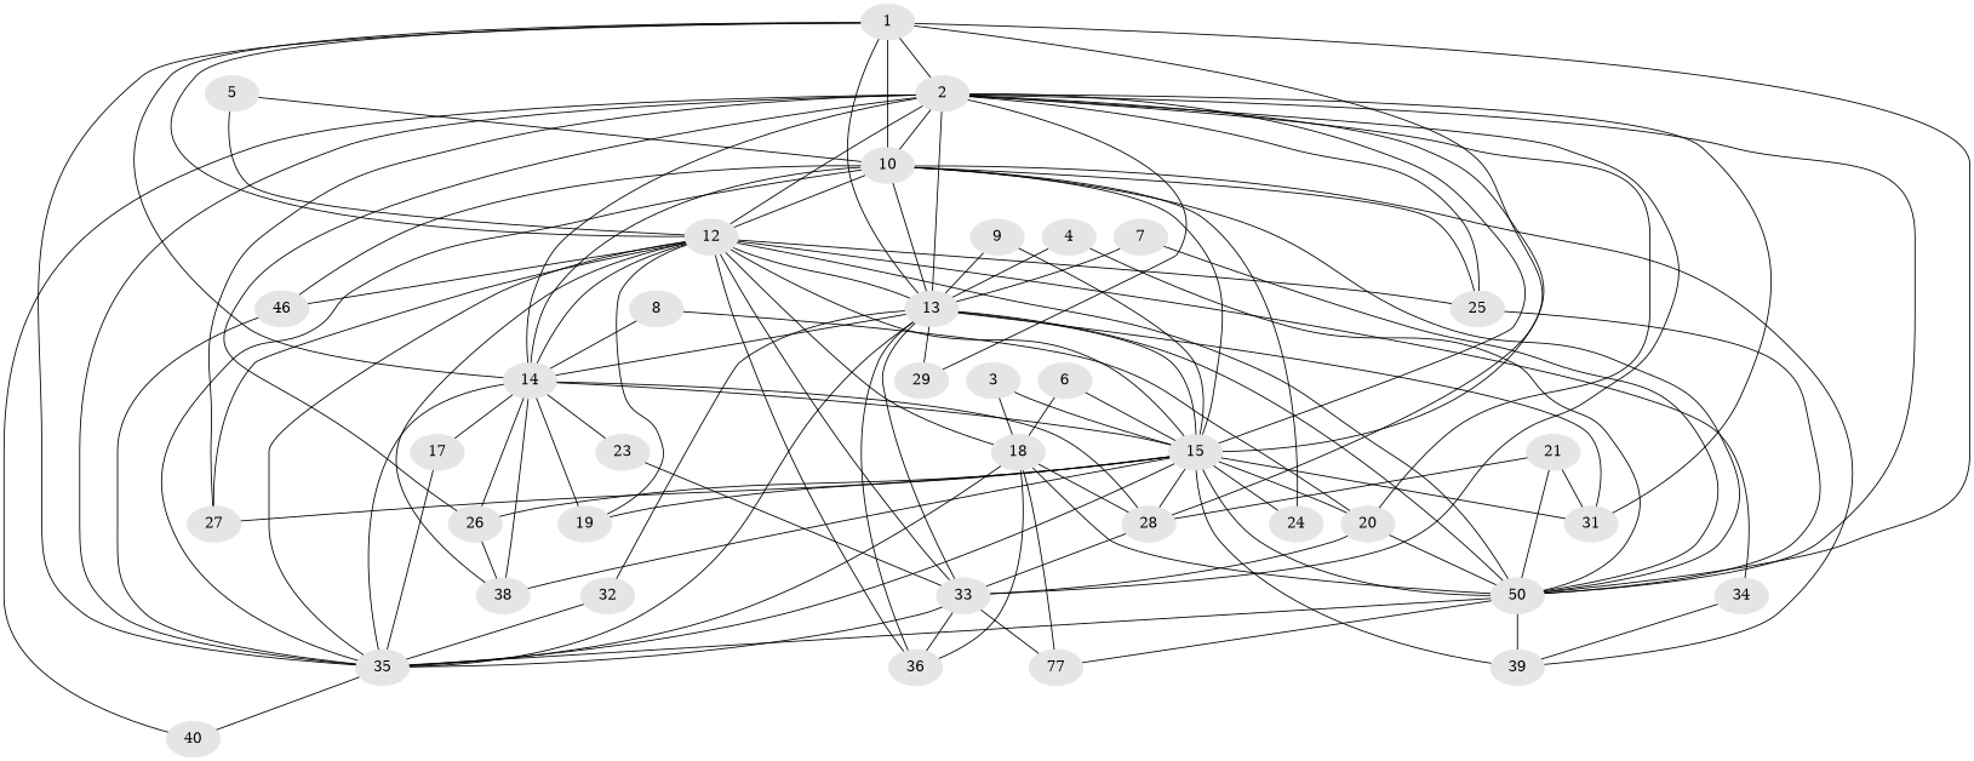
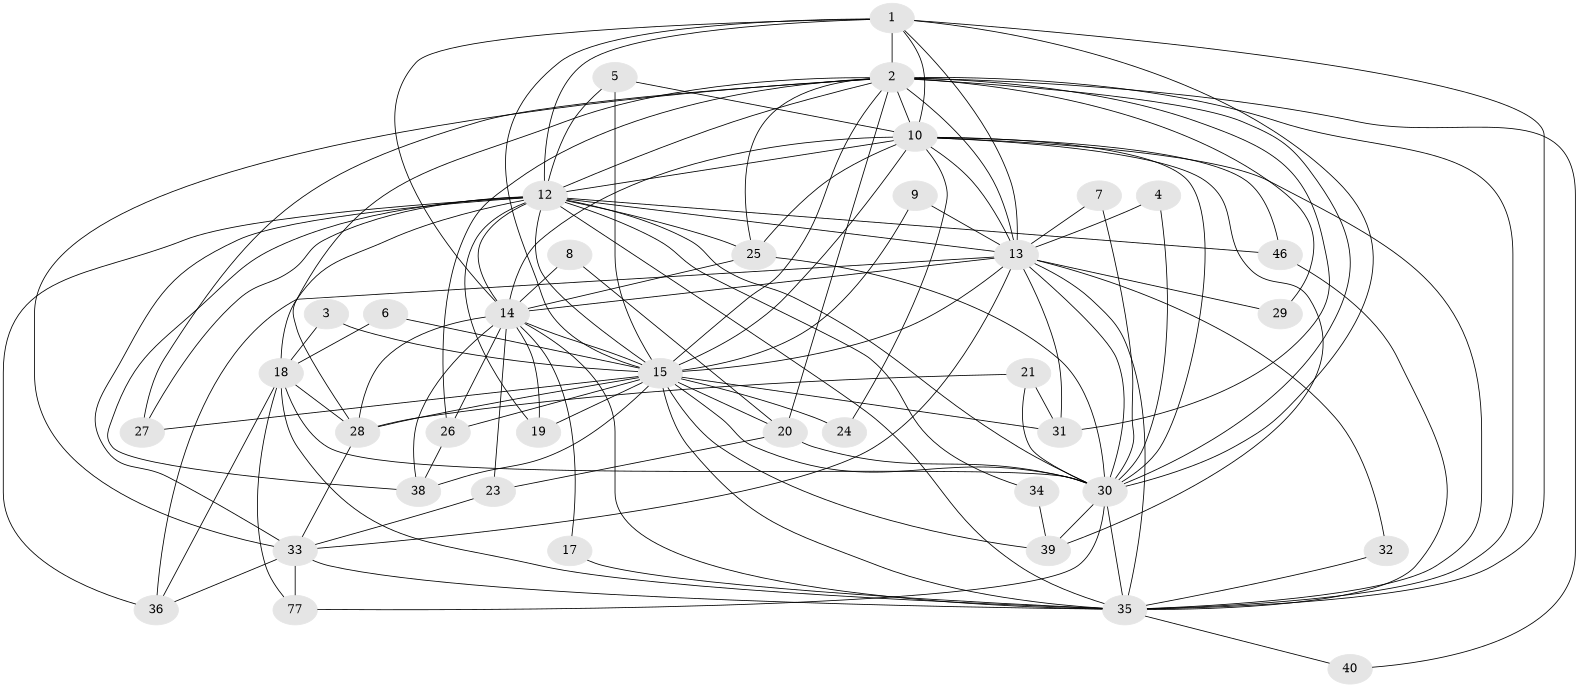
  graph {
    node [color=gray90 style=filled]
    edge [weight=1.0]
    1
    2
    10
    12
    13
    14
    15
-   30 [label=50]
+   30
    35
    20
    25
    26
    27
    28
    29
    31
    33
    40
    n19 [label=46]
    24
    39
    18
    19
    34
    36
    38
    32
    17
    23
    n30 [label=77]
    3
    4
    5
    6
    7
    8
    9
    21
    1 -- 2 [weight=2.0]
    1 -- 10
    1 -- 12
    1 -- 13
    1 -- 14
    1 -- 15
    1 -- 30
    1 -- 35
    2 -- 10 [weight=3.0]
    2 -- 12 [weight=2.0]
    2 -- 13 [weight=2.0]
-   2 -- 14 [weight=2.0]
+   25 -- 14 [weight=2.0]
    2 -- 15 [weight=3.0]
    2 -- 30 [weight=2.0]
    2 -- 35 [weight=2.0]
    2 -- 20
    2 -- 25
    2 -- 26
    2 -- 27
    2 -- 28 [weight=2.0]
    2 -- 29 [weight=2.0]
    2 -- 31
    2 -- 33
    2 -- 40
    10 -- 12
    10 -- 13
    10 -- 14
    10 -- 15
    10 -- 30
    10 -- 35
    10 -- 25
    10 -- n19
    10 -- 24
    10 -- 39
    12 -- 13 [weight=2.0]
    12 -- 14
    12 -- 15
    12 -- 30
    12 -- 35 [weight=2.0]
    12 -- 25
    12 -- 27
    12 -- 33
    12 -- n19
    12 -- 18 [weight=2.0]
    12 -- 19
    12 -- 34
    12 -- 36
    12 -- 38
    13 -- 14
    13 -- 15
    13 -- 30
    13 -- 35
    13 -- 29
    13 -- 31
    13 -- 33 [weight=2.0]
    13 -- 36
    13 -- 32
    14 -- 15
    14 -- 35
    14 -- 26
    14 -- 28
    14 -- 19
    14 -- 38
    14 -- 17
    14 -- 23
    15 -- 30
    15 -- 35
    15 -- 20
    15 -- 26
    15 -- 27 [weight=2.0]
    15 -- 28
    15 -- 31
    15 -- 24
    15 -- 39
    15 -- 19
    15 -- 38
    30 -- 35 [weight=2.0]
    30 -- 39 [weight=2.0]
    30 -- n30
    35 -- 40
    20 -- 30 [weight=2.0]
-   20 -- 33
+   20 -- 23
    25 -- 30
    26 -- 38
    28 -- 33
    33 -- 35
    33 -- 36
    33 -- n30
    n19 -- 35
    18 -- 30
    18 -- 35
    18 -- 28
    18 -- 36
    18 -- n30
    34 -- 39
    32 -- 35
    17 -- 35
    23 -- 33
    3 -- 15
    3 -- 18
    4 -- 13
    4 -- 30
    5 -- 10
    5 -- 12
+   5 -- 15
    6 -- 15
    6 -- 18
    7 -- 13
    7 -- 30
    8 -- 14
    8 -- 20
    9 -- 13
    9 -- 15
    21 -- 30
    21 -- 28
    21 -- 31 [weight=2.0]
  }
